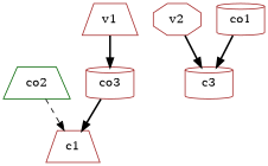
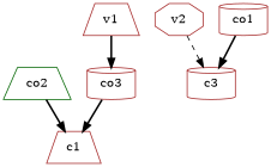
  strict digraph {
    node [color=brown shape=cylinder]
    edge [style=bold weight=1]
    co3
    v1 [shape=trapezium]
    v2 [shape=octagon]
    n4 [label=c3]
    co1
    co2 [color=darkgreen shape=trapezium]
    c1 [shape=trapezium]
    co3 -> c1
    v1 -> co3
-   v2 -> n4
+   v2 -> n4 [style=dashed]
    co1 -> n4
-   co2 -> c1 [style=dashed]
+   co2 -> c1
  }
